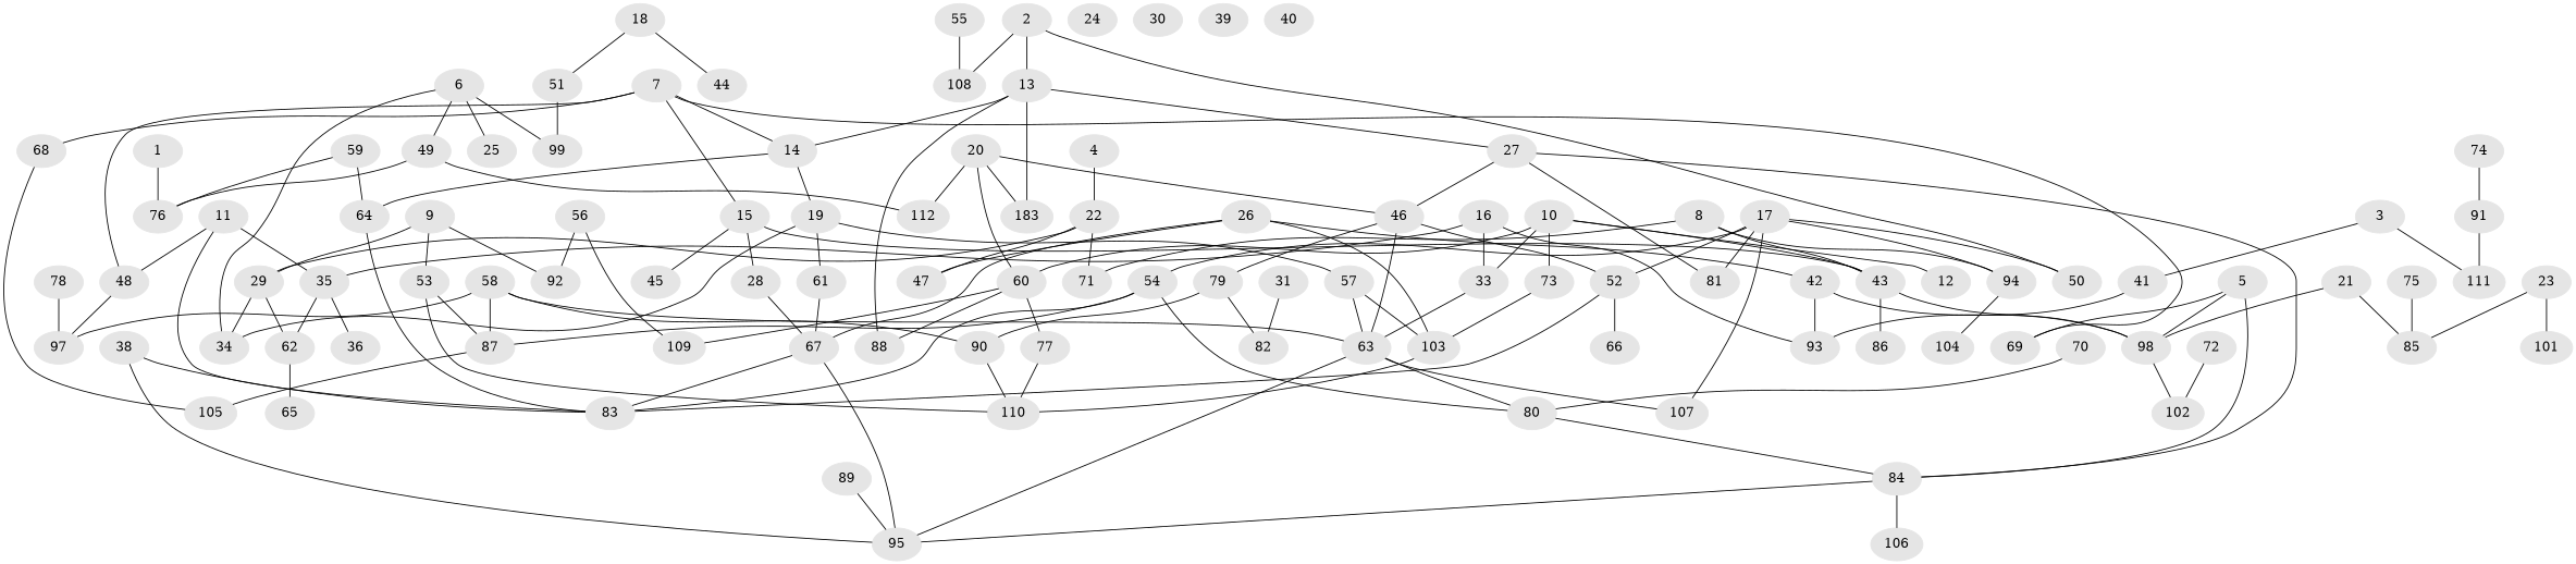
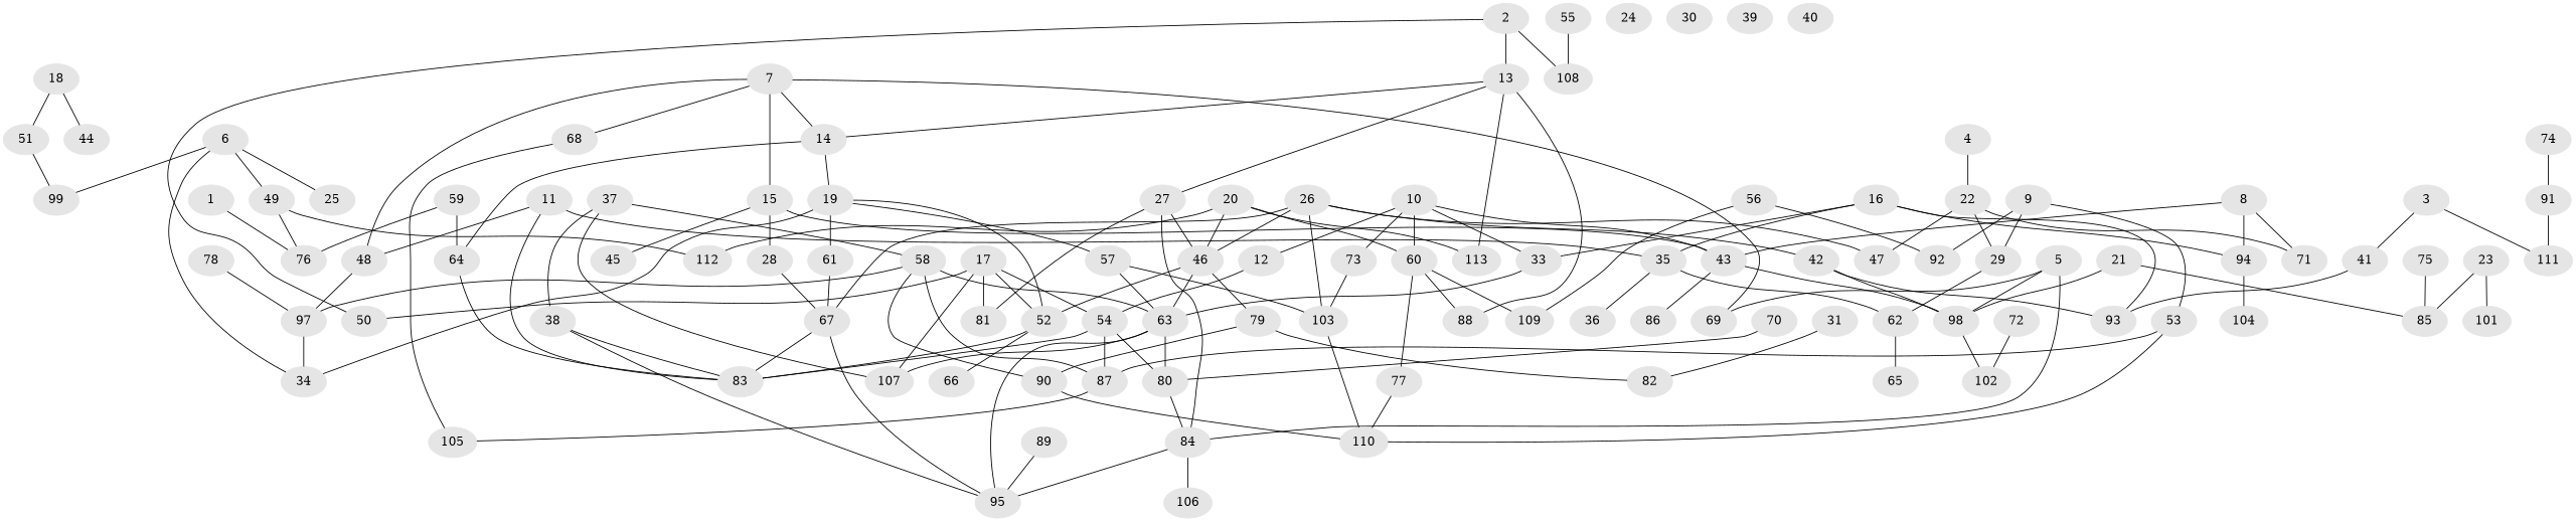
  graph {
    node [color=gray90 style=filled]
    1
    76
    2
    13
    50
    108
    14
    27
    88
-   113 [label=183]
+   113
    3
    41
    111
    93
    4
    22
    71
    29
    47
    5
    69
    84
    98
    95
    106
    102
    6
    25
    34
    49
    99
    112
    7
    15
    48
    68
    19
    64
    43
    28
    45
    97
    105
    8
    94
    86
    104
    9
    53
    92
    62
    87
    110
    10
    12
    33
    60
    73
    54
    63
    109
    77
    103
    11
    35
    83
    36
    80
    81
    46
    52
    57
    61
    67
    16
    17
    107
    66
    18
    44
    51
    20
    79
    21
    85
    23
    101
    24
    26
    42
    65
    30
    31
    82
    38
+   37
    58
    90
    39
    40
    55
    56
    59
    70
    72
    74
    91
    75
    78
    89
    1 -- 76
    2 -- 13
    2 -- 50
    2 -- 108
    13 -- 14
    13 -- 27
    13 -- 88
    13 -- 113
    14 -- 19
    14 -- 64
    27 -- 84
    27 -- 81
    27 -- 46
    3 -- 41
    3 -- 111
    41 -- 93
    4 -- 22
    22 -- 71
    22 -- 29
    22 -- 47
-   29 -- 34
+   97 -- 34
    29 -- 62
    5 -- 69
    5 -- 84
    5 -- 98
    84 -- 95
    84 -- 106
    98 -- 102
    6 -- 25
    6 -- 34
    6 -- 49
    6 -- 99
    49 -- 76
    49 -- 112
    7 -- 14
    7 -- 69
    7 -- 15
    7 -- 48
    7 -- 68
    15 -- 43
    15 -- 28
    15 -- 45
    48 -- 97
    68 -- 105
    19 -- 34
+   19 -- 52
    19 -- 57
    19 -- 61
    64 -- 83
    43 -- 98
    43 -- 86
    28 -- 67
    8 -- 71
    8 -- 43
    8 -- 94
    94 -- 104
    9 -- 29
    9 -- 53
    9 -- 92
    53 -- 87
    53 -- 110
    62 -- 65
    87 -- 105
    10 -- 43
    10 -- 12
    10 -- 33
    10 -- 60
    10 -- 73
+   12 -- 54
    33 -- 63
    60 -- 88
    60 -- 109
    60 -- 77
    73 -- 103
    54 -- 87
    54 -- 83
    54 -- 80
    63 -- 95
    63 -- 80
    63 -- 107
    77 -- 110
    103 -- 110
    11 -- 48
    11 -- 35
    11 -- 83
    35 -- 62
    35 -- 36
    80 -- 84
    46 -- 63
    46 -- 52
    46 -- 79
    52 -- 83
    52 -- 66
    57 -- 63
    57 -- 103
    61 -- 67
    67 -- 95
    67 -- 83
    16 -- 93
-   17 -- 94
+   16 -- 94
    16 -- 33
    16 -- 35
    17 -- 50
    17 -- 54
    17 -- 81
    17 -- 52
    17 -- 107
    18 -- 44
    18 -- 51
    51 -- 99
    20 -- 113
    20 -- 112
    20 -- 60
    20 -- 46
    79 -- 82
    79 -- 90
    21 -- 98
    21 -- 85
    23 -- 85
    23 -- 101
    26 -- 47
    26 -- 103
+   26 -- 46
    26 -- 67
    26 -- 42
    42 -- 93
    42 -- 98
    31 -- 82
    38 -- 95
    38 -- 83
+   37 -- 107
+   37 -- 38
+   37 -- 58
    58 -- 97
    58 -- 87
    58 -- 63
    58 -- 90
    90 -- 110
    55 -- 108
    56 -- 92
    56 -- 109
    59 -- 76
    59 -- 64
    70 -- 80
    72 -- 102
    74 -- 91
    91 -- 111
    75 -- 85
    78 -- 97
    89 -- 95
  }
